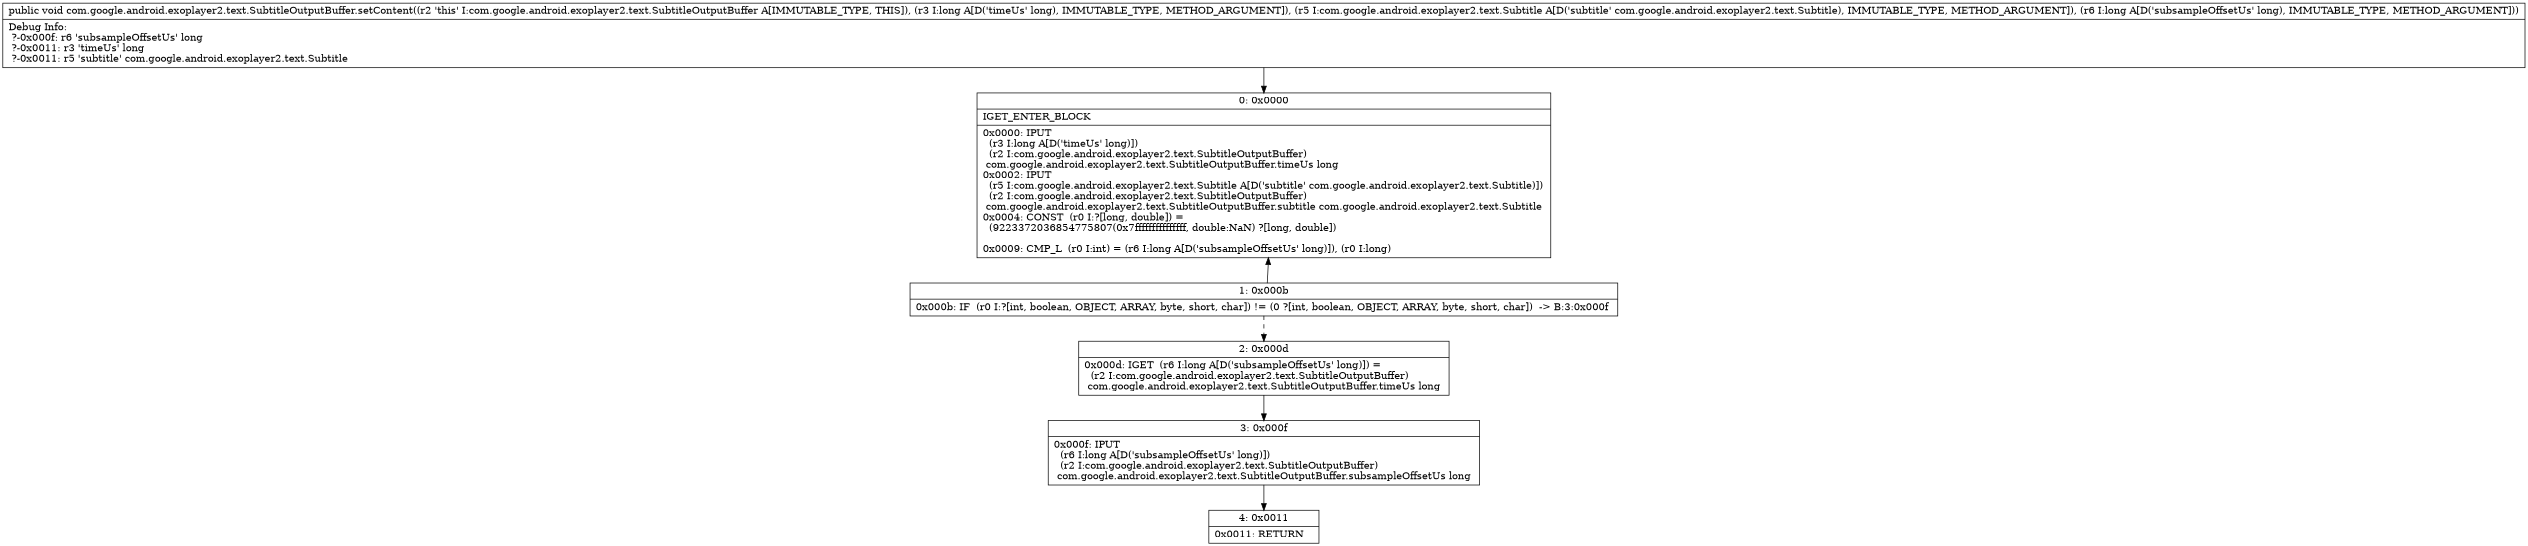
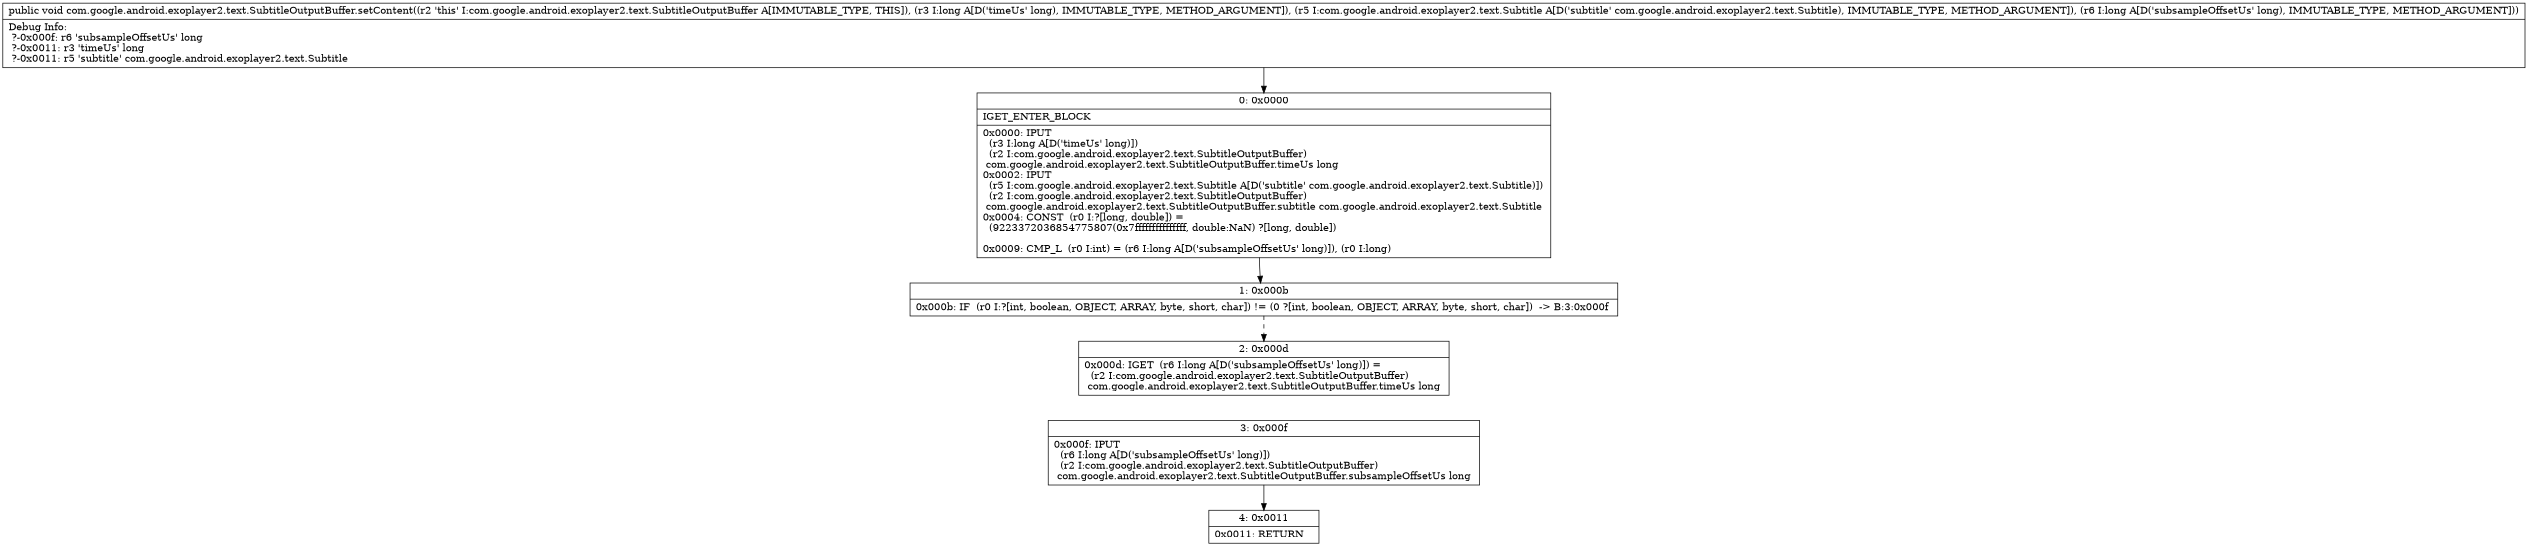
  digraph {
    node [shape=record]
    n1 [label="{0\:\ 0x0000|IGET_ENTER_BLOCK\l|0x0000: IPUT  \l  (r3 I:long A[D('timeUs' long)])\l  (r2 I:com.google.android.exoplayer2.text.SubtitleOutputBuffer)\l com.google.android.exoplayer2.text.SubtitleOutputBuffer.timeUs long \l0x0002: IPUT  \l  (r5 I:com.google.android.exoplayer2.text.Subtitle A[D('subtitle' com.google.android.exoplayer2.text.Subtitle)])\l  (r2 I:com.google.android.exoplayer2.text.SubtitleOutputBuffer)\l com.google.android.exoplayer2.text.SubtitleOutputBuffer.subtitle com.google.android.exoplayer2.text.Subtitle \l0x0004: CONST  (r0 I:?[long, double]) = \l  (9223372036854775807(0x7fffffffffffffff, double:NaN) ?[long, double])\l \l0x0009: CMP_L  (r0 I:int) = (r6 I:long A[D('subsampleOffsetUs' long)]), (r0 I:long) \l}"]
    n2 [label="{1\:\ 0x000b|0x000b: IF  (r0 I:?[int, boolean, OBJECT, ARRAY, byte, short, char]) != (0 ?[int, boolean, OBJECT, ARRAY, byte, short, char])  \-\> B:3:0x000f \l}"]
    n3 [label="{2\:\ 0x000d|0x000d: IGET  (r6 I:long A[D('subsampleOffsetUs' long)]) = \l  (r2 I:com.google.android.exoplayer2.text.SubtitleOutputBuffer)\l com.google.android.exoplayer2.text.SubtitleOutputBuffer.timeUs long \l}"]
    n4 [label="{3\:\ 0x000f|0x000f: IPUT  \l  (r6 I:long A[D('subsampleOffsetUs' long)])\l  (r2 I:com.google.android.exoplayer2.text.SubtitleOutputBuffer)\l com.google.android.exoplayer2.text.SubtitleOutputBuffer.subsampleOffsetUs long \l}"]
    n5 [label="{4\:\ 0x0011|0x0011: RETURN   \l}"]
    n6 [label="{public void com.google.android.exoplayer2.text.SubtitleOutputBuffer.setContent((r2 'this' I:com.google.android.exoplayer2.text.SubtitleOutputBuffer A[IMMUTABLE_TYPE, THIS]), (r3 I:long A[D('timeUs' long), IMMUTABLE_TYPE, METHOD_ARGUMENT]), (r5 I:com.google.android.exoplayer2.text.Subtitle A[D('subtitle' com.google.android.exoplayer2.text.Subtitle), IMMUTABLE_TYPE, METHOD_ARGUMENT]), (r6 I:long A[D('subsampleOffsetUs' long), IMMUTABLE_TYPE, METHOD_ARGUMENT]))  | Debug Info:\l  ?\-0x000f: r6 'subsampleOffsetUs' long\l  ?\-0x0011: r3 'timeUs' long\l  ?\-0x0011: r5 'subtitle' com.google.android.exoplayer2.text.Subtitle\l}"]
-   n2 -> n1
+   n1 -> n2
    n2 -> n3 [style=dashed]
-   n3 -> n4
    n4 -> n5
    n6 -> n1
  }
